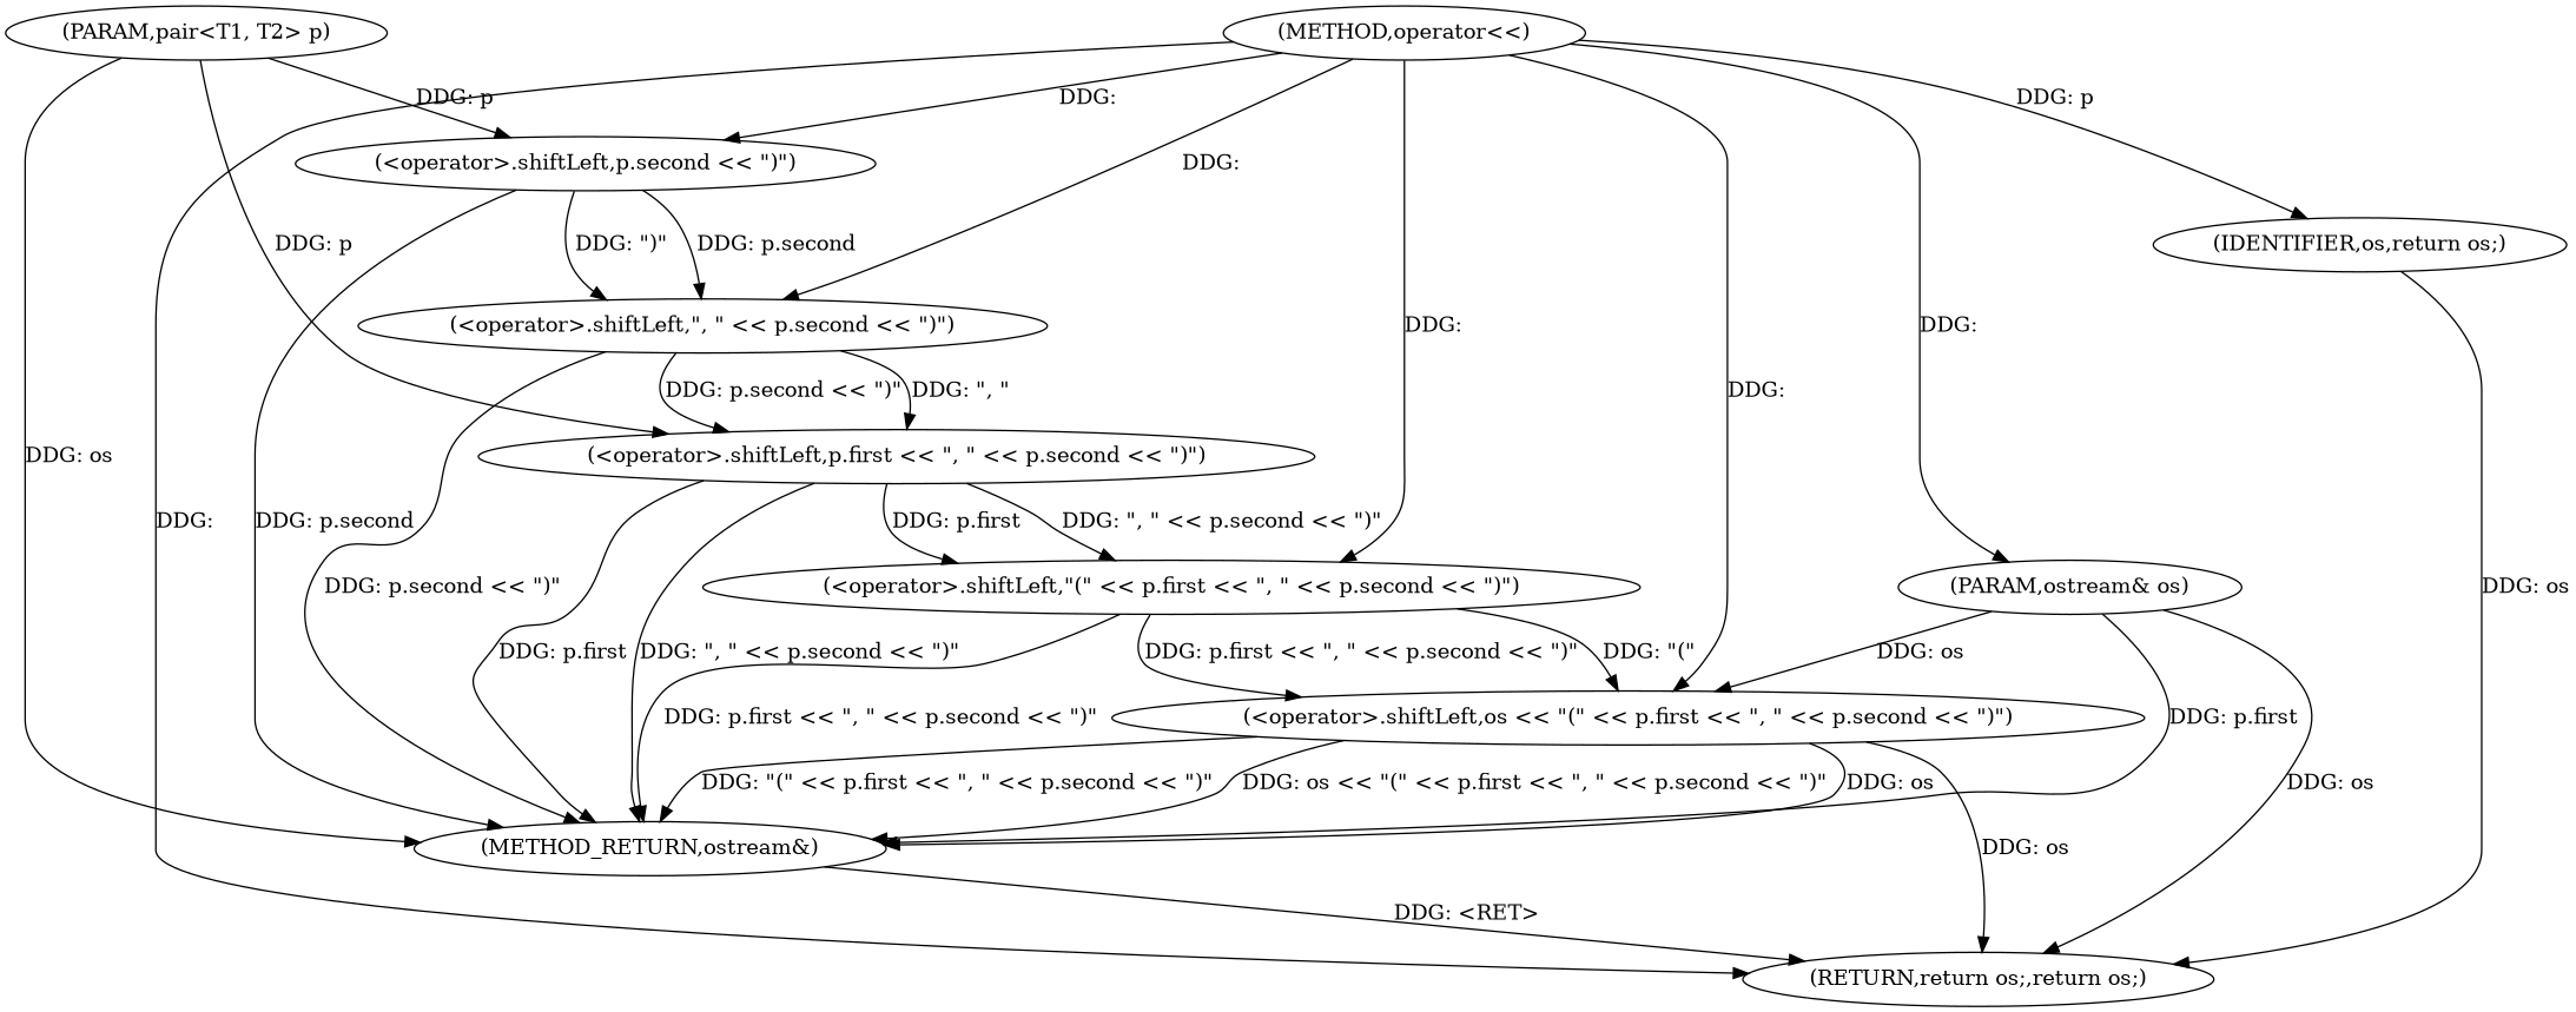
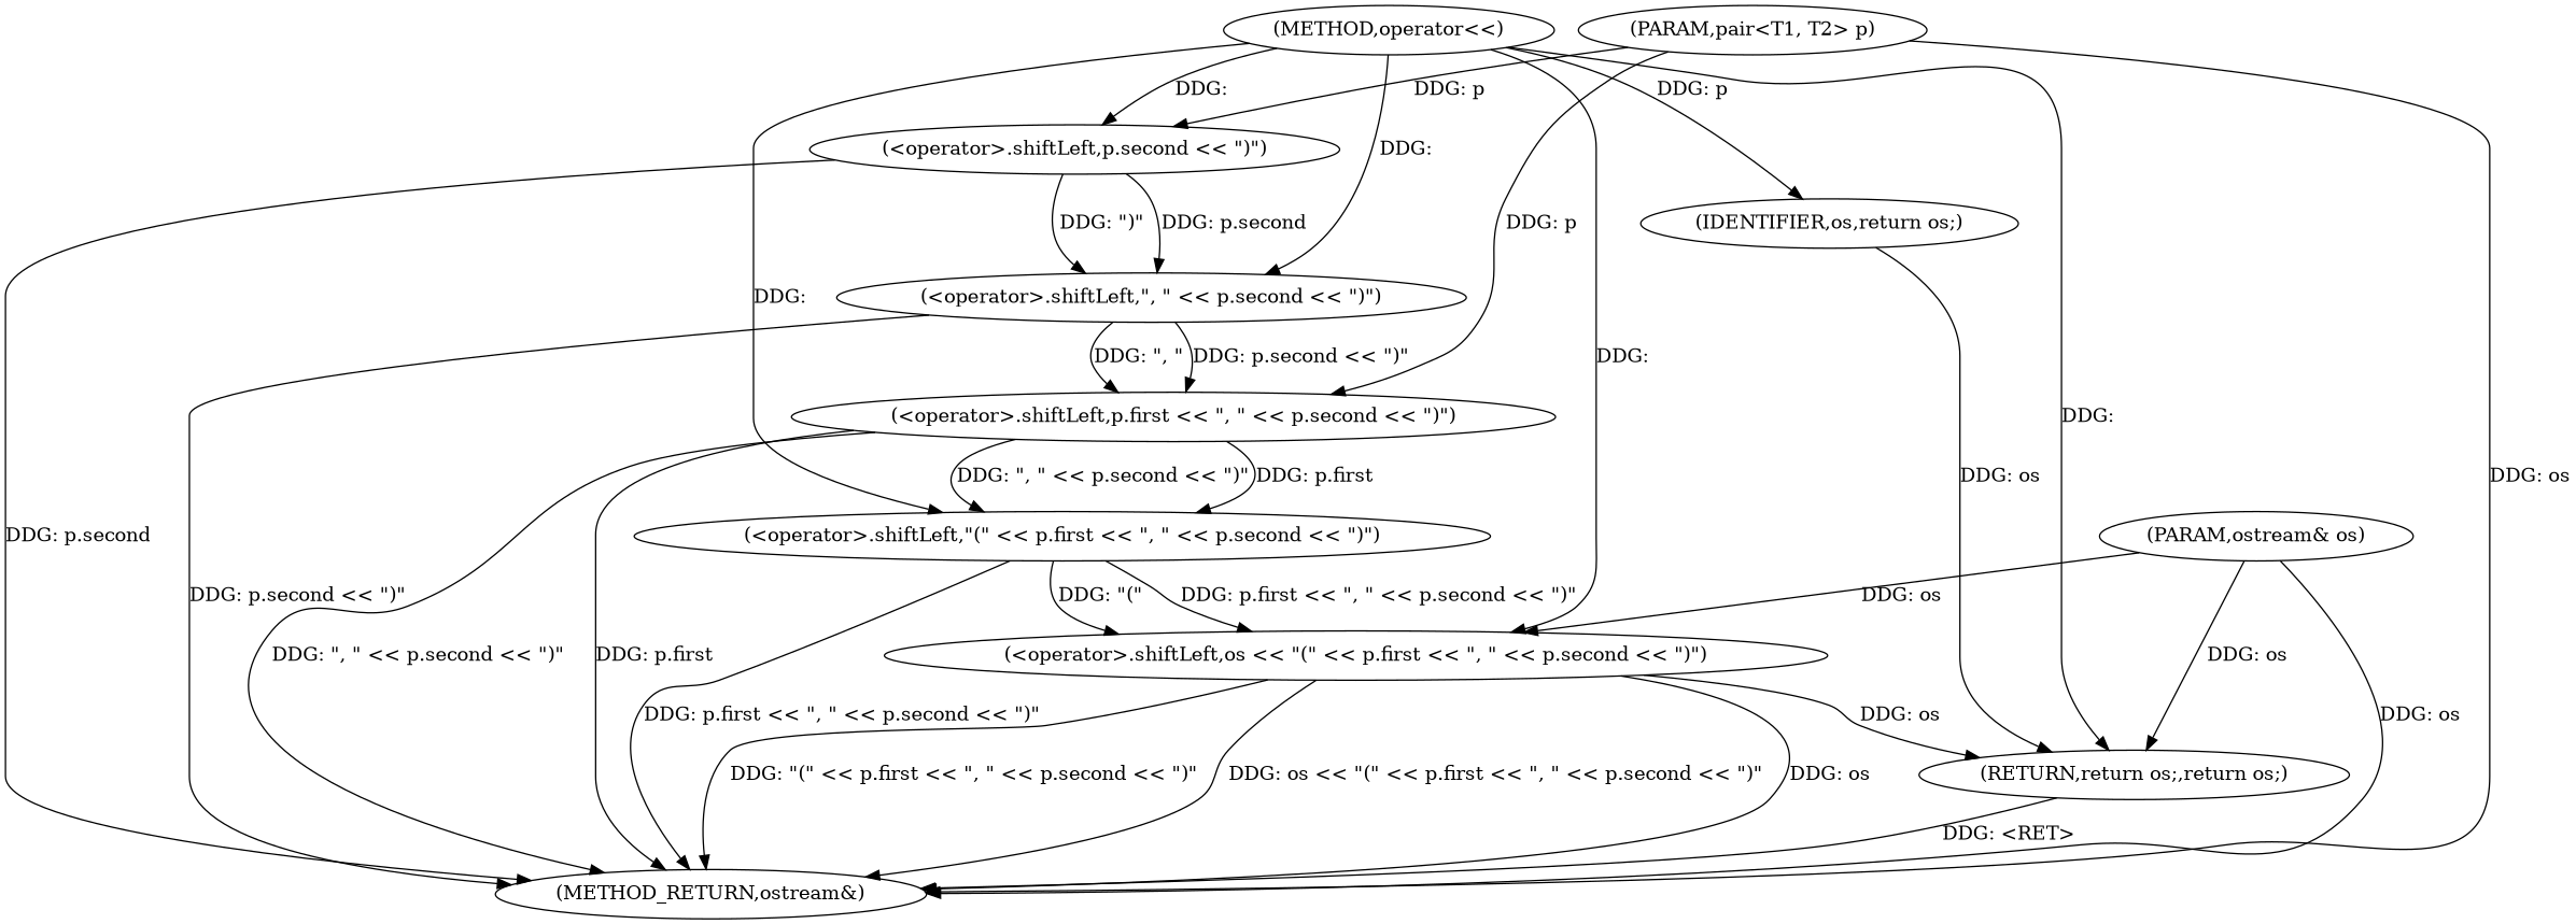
  digraph {
    n1 [label="(METHOD,operator<<)"]
    n2 [label="(PARAM,ostream& os)"]
    n3 [label="(<operator>.shiftLeft,os << \"(\" << p.first << \", \" << p.second << \")\")"]
    n4 [label="(IDENTIFIER,os,return os;)"]
    n5 [label="(<operator>.shiftLeft,\"(\" << p.first << \", \" << p.second << \")\")"]
    n6 [label="(<operator>.shiftLeft,\", \" << p.second << \")\")"]
    n7 [label="(<operator>.shiftLeft,p.second << \")\")"]
    n8 [label="(RETURN,return os;,return os;)"]
    n9 [label="(METHOD_RETURN,ostream&)"]
    n10 [label="(PARAM,pair<T1, T2> p)"]
    n11 [label="(<operator>.shiftLeft,p.first << \", \" << p.second << \")\")"]
-   n1 -> n2 [label="DDG: "]
    n1 -> n3 [label="DDG: "]
    n1 -> n4 [label="DDG: p"]
    n1 -> n5 [label="DDG: "]
    n1 -> n6 [label="DDG: "]
    n1 -> n7 [label="DDG: "]
    n1 -> n8 [label="DDG: "]
    n2 -> n3 [label="DDG: os"]
    n2 -> n8 [label="DDG: os"]
-   n2 -> n9 [label="DDG: p.first"]
+   n2 -> n9 [label="DDG: os"]
    n3 -> n8 [label="DDG: os"]
    n3 -> n9 [label="DDG: os"]
    n3 -> n9 [label="DDG: \"(\" << p.first << \", \" << p.second << \")\""]
    n3 -> n9 [label="DDG: os << \"(\" << p.first << \", \" << p.second << \")\""]
    n4 -> n8 [label="DDG: os"]
    n5 -> n3 [label="DDG: p.first << \", \" << p.second << \")\""]
    n5 -> n3 [label="DDG: \"(\""]
    n5 -> n9 [label="DDG: p.first << \", \" << p.second << \")\""]
    n6 -> n9 [label="DDG: p.second << \")\""]
    n6 -> n11 [label="DDG: p.second << \")\""]
    n6 -> n11 [label="DDG: \", \""]
    n7 -> n6 [label="DDG: p.second"]
    n7 -> n6 [label="DDG: \")\""]
    n7 -> n9 [label="DDG: p.second"]
-   n9 -> n8 [label="DDG: <RET>"]
+   n8 -> n9 [label="DDG: <RET>"]
    n10 -> n7 [label="DDG: p"]
    n10 -> n9 [label="DDG: os"]
    n10 -> n11 [label="DDG: p"]
    n11 -> n5 [label="DDG: \", \" << p.second << \")\""]
    n11 -> n5 [label="DDG: p.first"]
    n11 -> n9 [label="DDG: p.first"]
    n11 -> n9 [label="DDG: \", \" << p.second << \")\""]
  }
